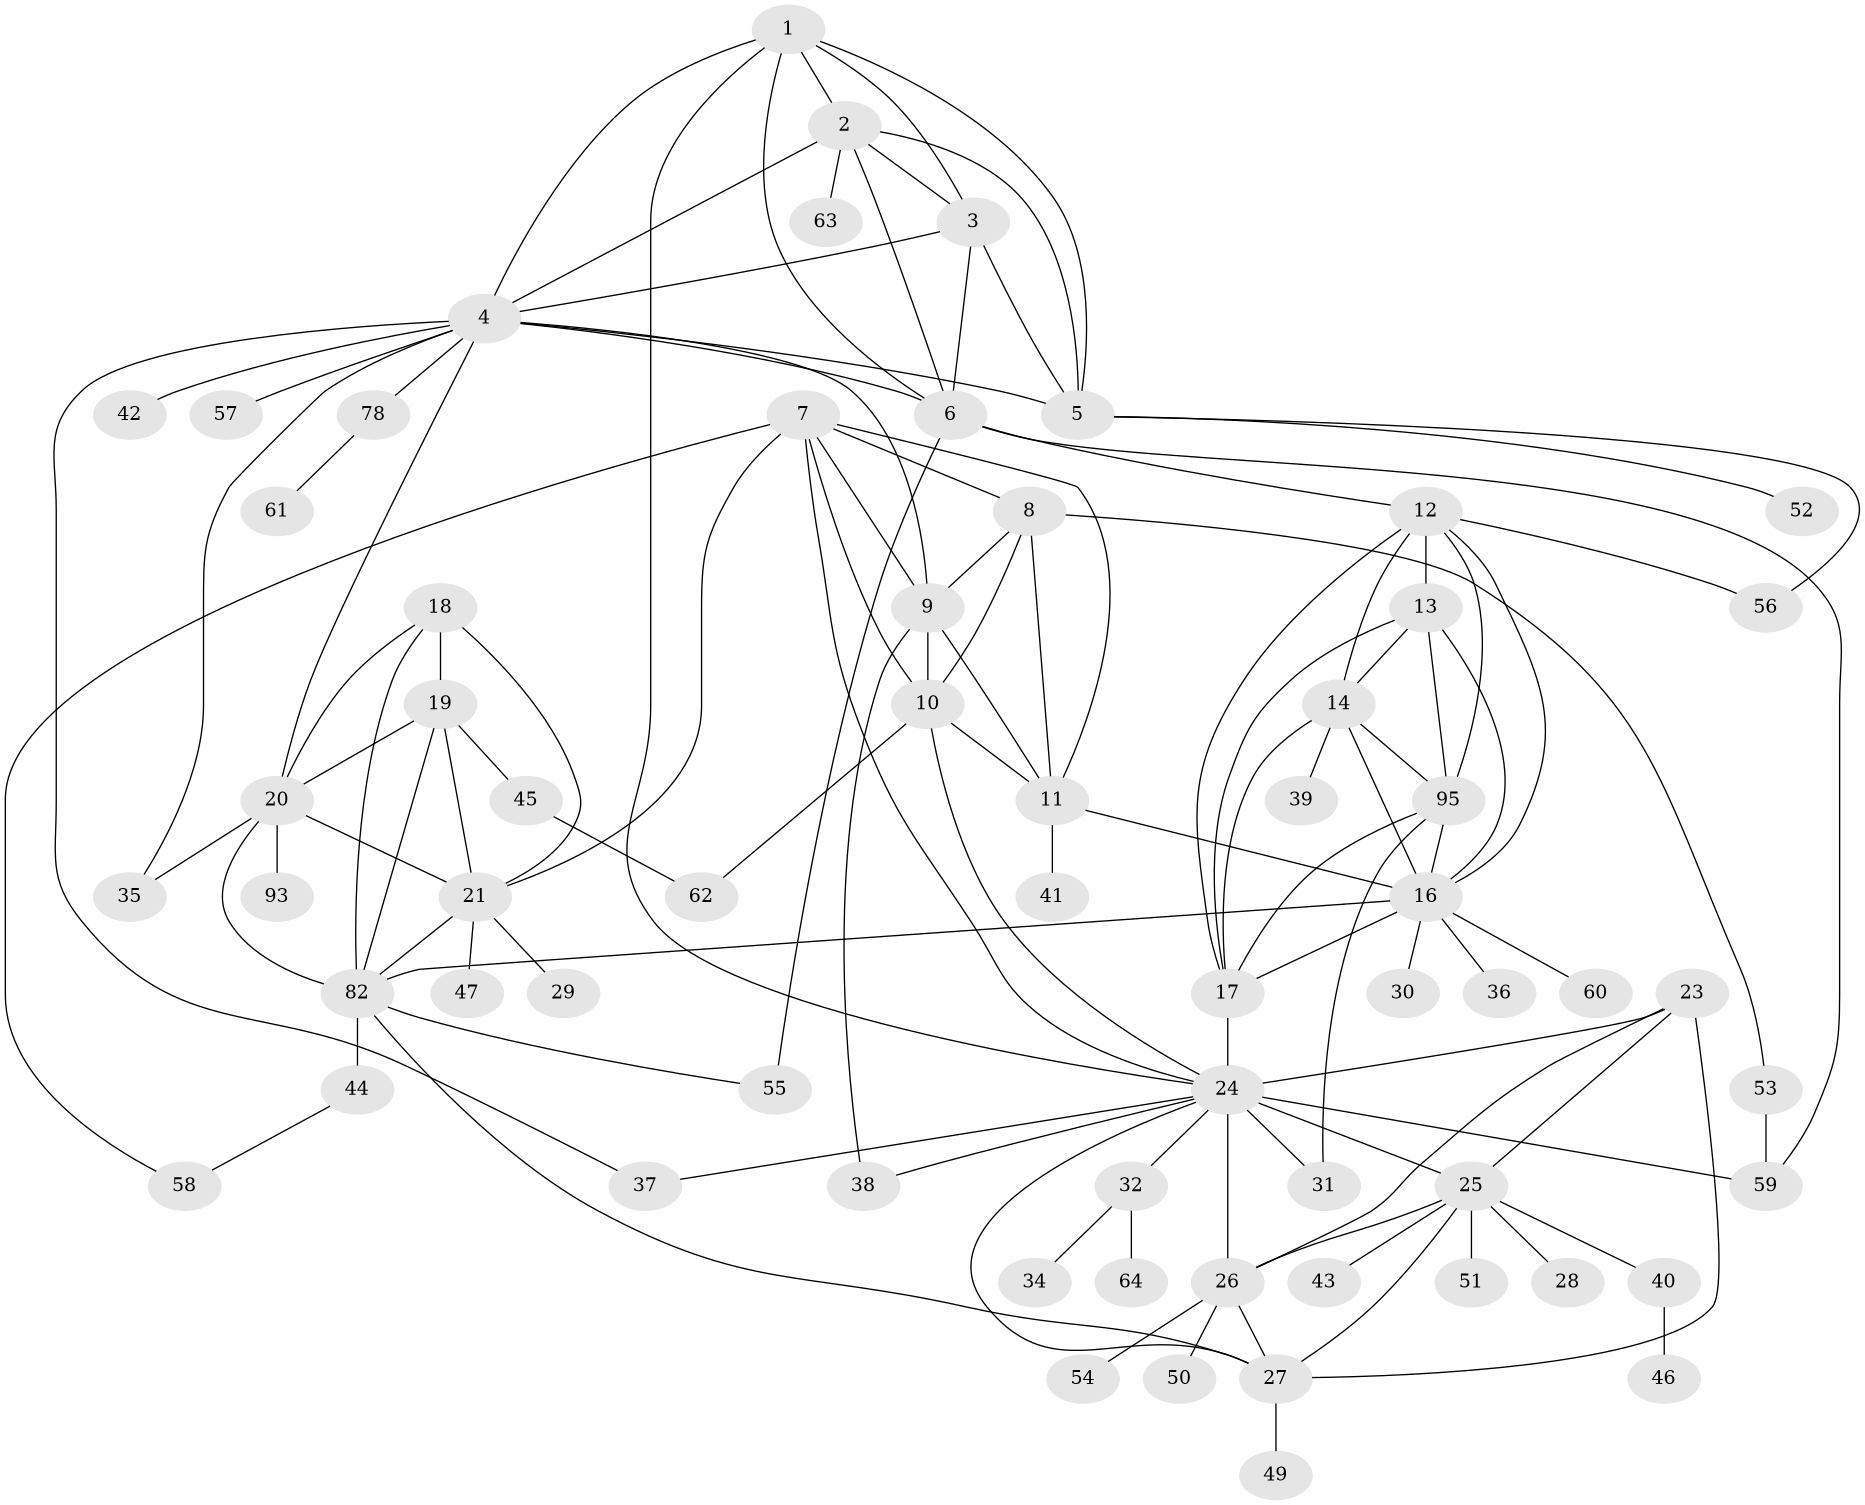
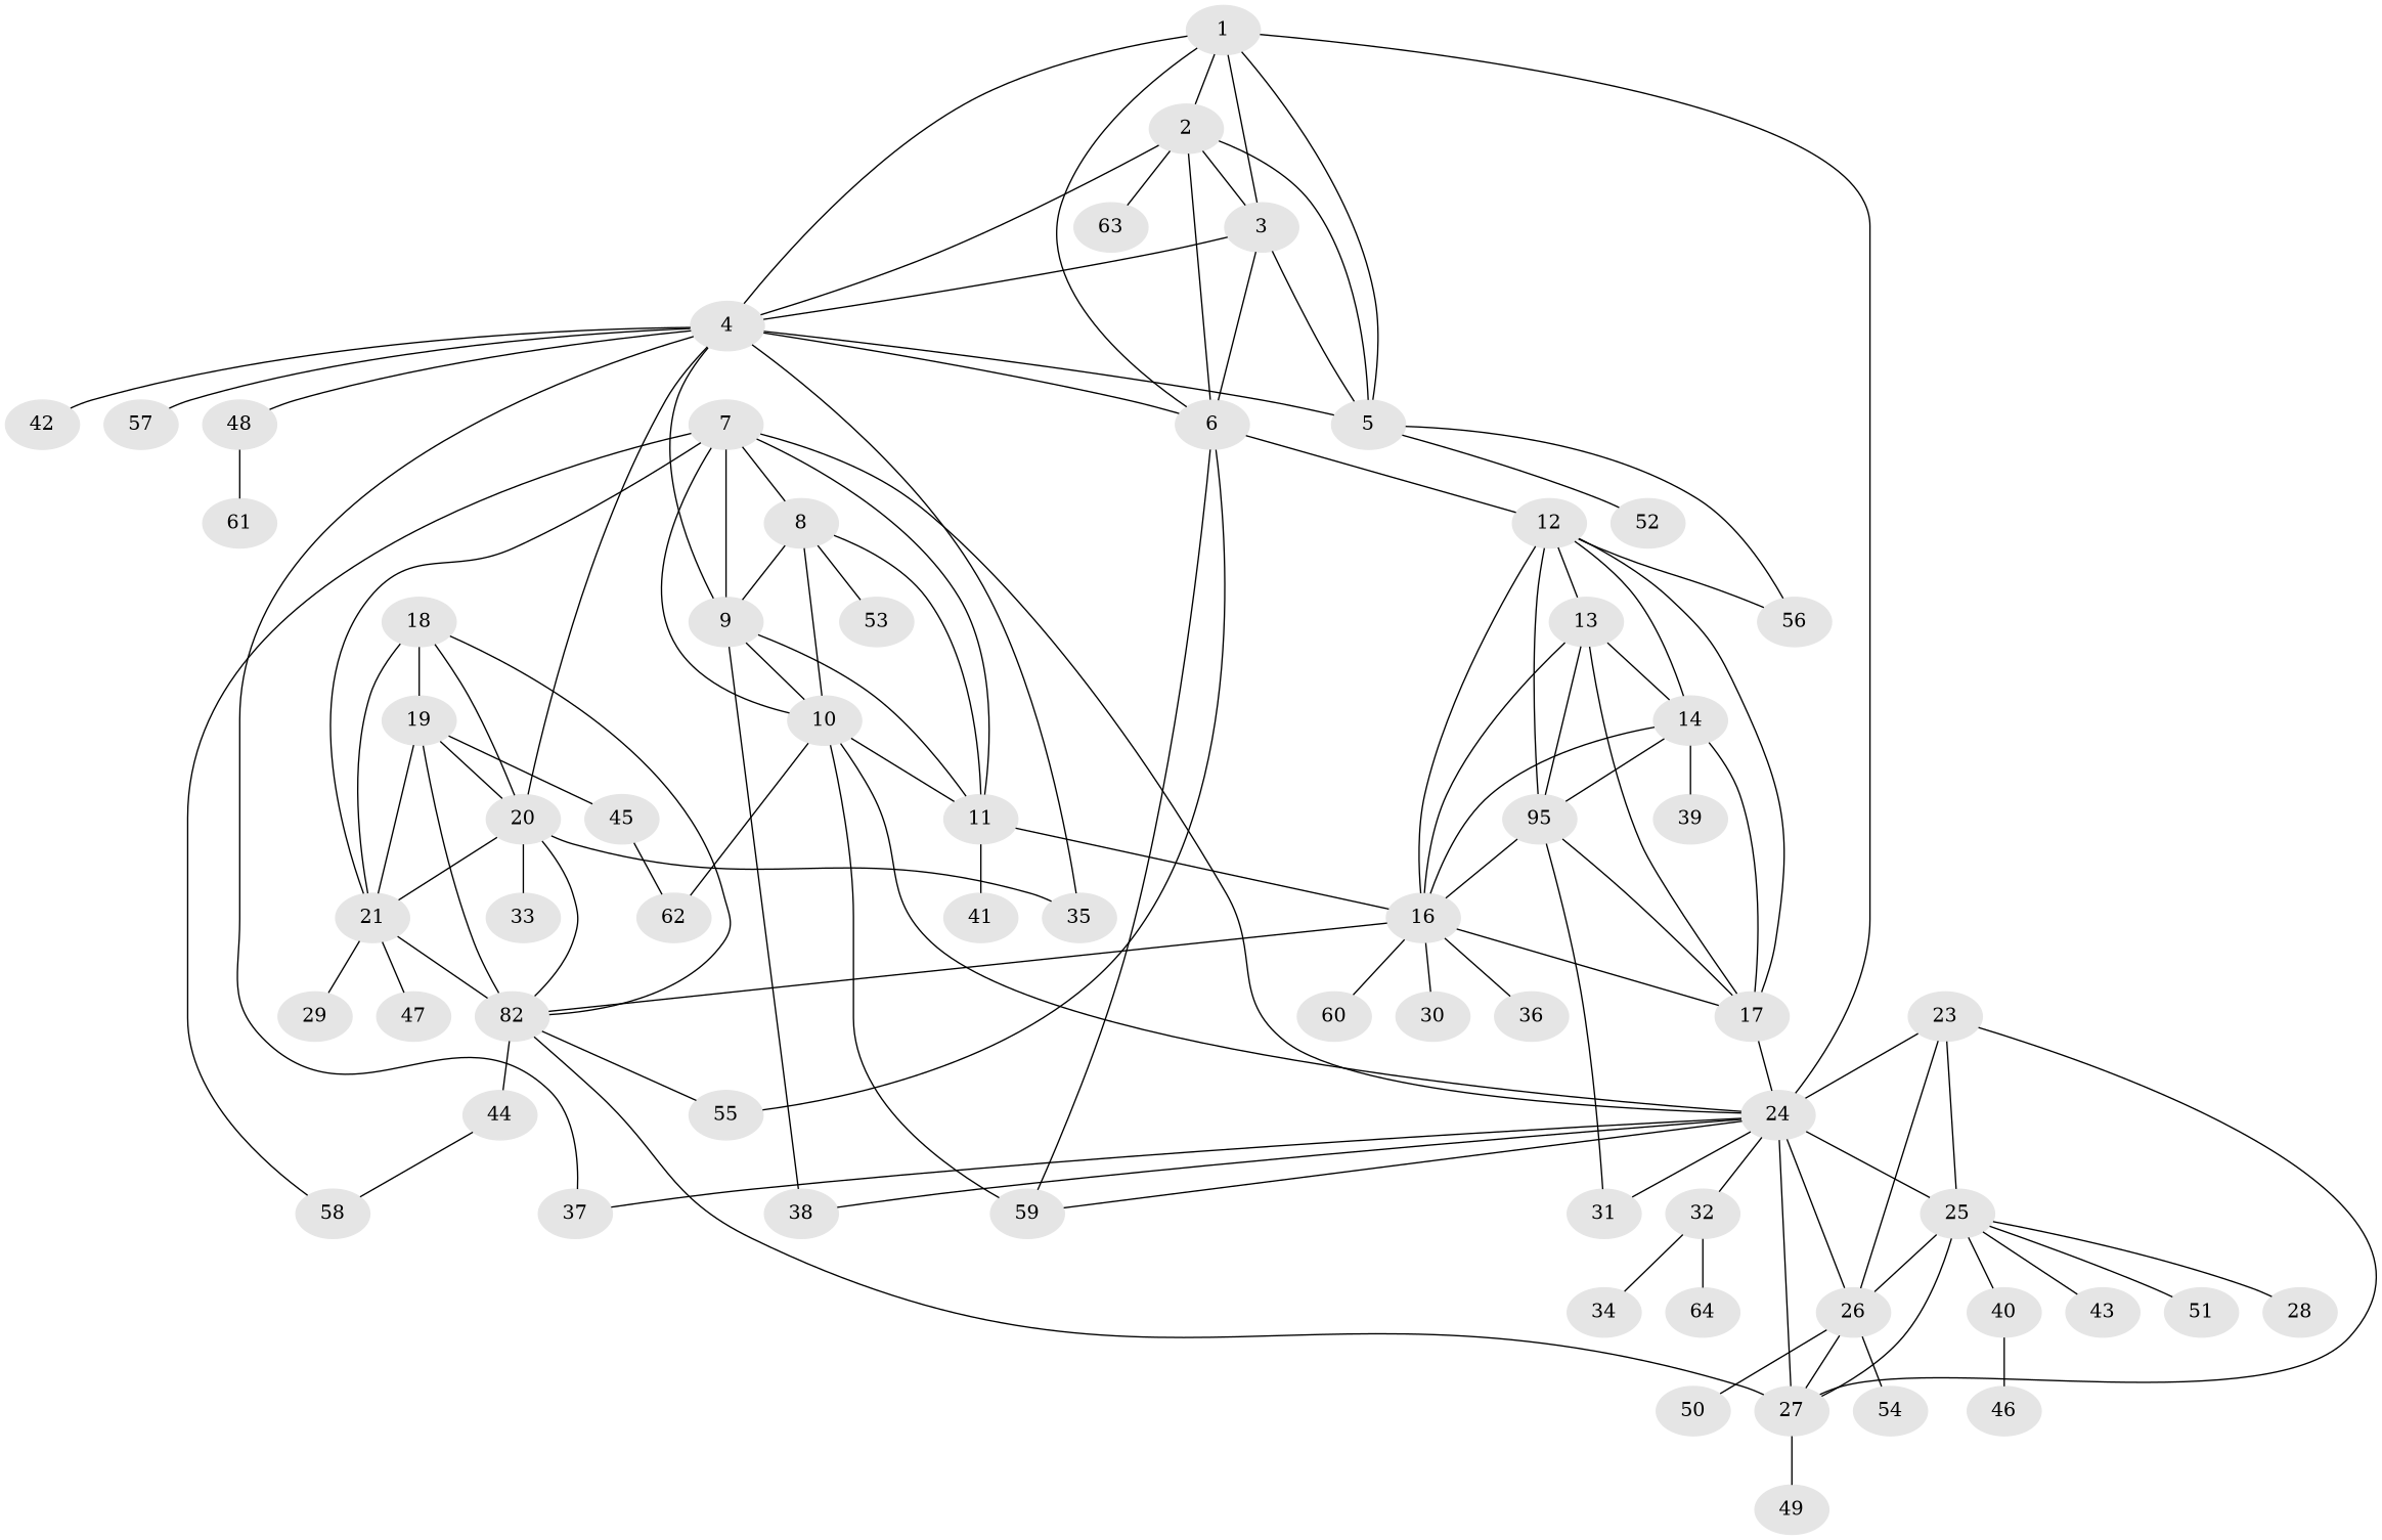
  graph {
    node [color=gray90 style=filled]
    edge [weight=1.0]
    1
    2
    3
    4
    5
    6
    24
    63
    9
    20
    35
    37
    42
-   48 [label=78]
+   48
    57
    52
    56
    12
    55
    59
    38
    31
    27
    25
    26
    32
    10
    11
    21
    n30 [label=82]
-   33 [label=93]
+   33
    61
    16
    13
    14
    n36 [label=95]
    17
    7
    8
    58
    53
    62
    41
    29
    47
    30
    36
    60
    39
    44
    18
    19
    45
    49
    23
    28
    40
    43
    51
    50
    54
    34
    64
    46
    1 -- 2
    1 -- 3
    1 -- 4
    1 -- 5
    1 -- 6
    1 -- 24
    2 -- 3
    2 -- 4
    2 -- 5
    2 -- 6
    2 -- 63
    3 -- 4
    3 -- 5
    3 -- 6
    4 -- 5
    4 -- 6
    4 -- 9
    4 -- 20
    4 -- 35
    4 -- 37
    4 -- 42
    4 -- 48
    4 -- 57
    5 -- 52
    5 -- 56
    6 -- 12
    6 -- 55 [weight=3.0]
    6 -- 59
    24 -- 37
    24 -- 59
    24 -- 38
    24 -- 31 [weight=2.0]
    24 -- 27 [weight=2.0]
    24 -- 25 [weight=2.0]
    24 -- 26 [weight=2.0]
    24 -- 32
    9 -- 38 [weight=2.0]
    9 -- 10
    9 -- 11
    20 -- 35
    20 -- 21
    20 -- n30
    20 -- 33
    48 -- 61
    12 -- 56
    12 -- 16
    12 -- 13
    12 -- 14
    12 -- n36
    12 -- 17
    27 -- 49
    25 -- 27
    25 -- 26
    25 -- 28
    25 -- 40
    25 -- 43
    25 -- 51
    26 -- 27
    26 -- 50
    26 -- 54
    32 -- 34
    32 -- 64
    10 -- 24
-   53 -- 59 [weight=2.0]
+   10 -- 59 [weight=2.0]
    10 -- 11
    10 -- 62
    11 -- 16
    11 -- 41
    21 -- n30
    21 -- 29
    21 -- 47
    n30 -- 55
    n30 -- 27
    n30 -- 44 [weight=5.0]
    16 -- n30
    16 -- 17
    16 -- 30
    16 -- 36
    16 -- 60
    13 -- 16
    13 -- 14
    13 -- n36
    13 -- 17
    14 -- 16
    14 -- n36
    14 -- 17
    14 -- 39 [weight=3.0]
    n36 -- 31 [weight=4.0]
    n36 -- 16
    n36 -- 17
    17 -- 24
    7 -- 24
    7 -- 9 [weight=2.0]
    7 -- 10 [weight=2.0]
    7 -- 11 [weight=2.0]
    7 -- 21
    7 -- 8 [weight=2.0]
    7 -- 58
    8 -- 9
    8 -- 10
    8 -- 11
    8 -- 53
    44 -- 58
    18 -- 20
    18 -- 21
    18 -- n30
    18 -- 19 [weight=2.0]
    19 -- 20 [weight=2.0]
    19 -- 21 [weight=2.0]
    19 -- n30 [weight=2.0]
    19 -- 45
    45 -- 62
    23 -- 24 [weight=3.0]
    23 -- 27
    23 -- 25
    23 -- 26
    40 -- 46
  }
